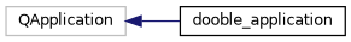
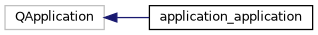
  digraph {
    rankdir=LR
    node [fillcolor=white fontname=Helvetica fontsize=10 shape=record style=filled]
    n1 [color=grey75 height=0.2 label=QApplication width=0.4]
-   n2 [color=black height=0.2 label=dooble_application width=0.4]
+   n2 [color=black height=0.2 label=application_application width=0.4]
    n1 -> n2 [color=midnightblue dir=back fontname=Helvetica fontsize=10 labelfontname=Helvetica labelfontsize=10 style=solid]
  }
